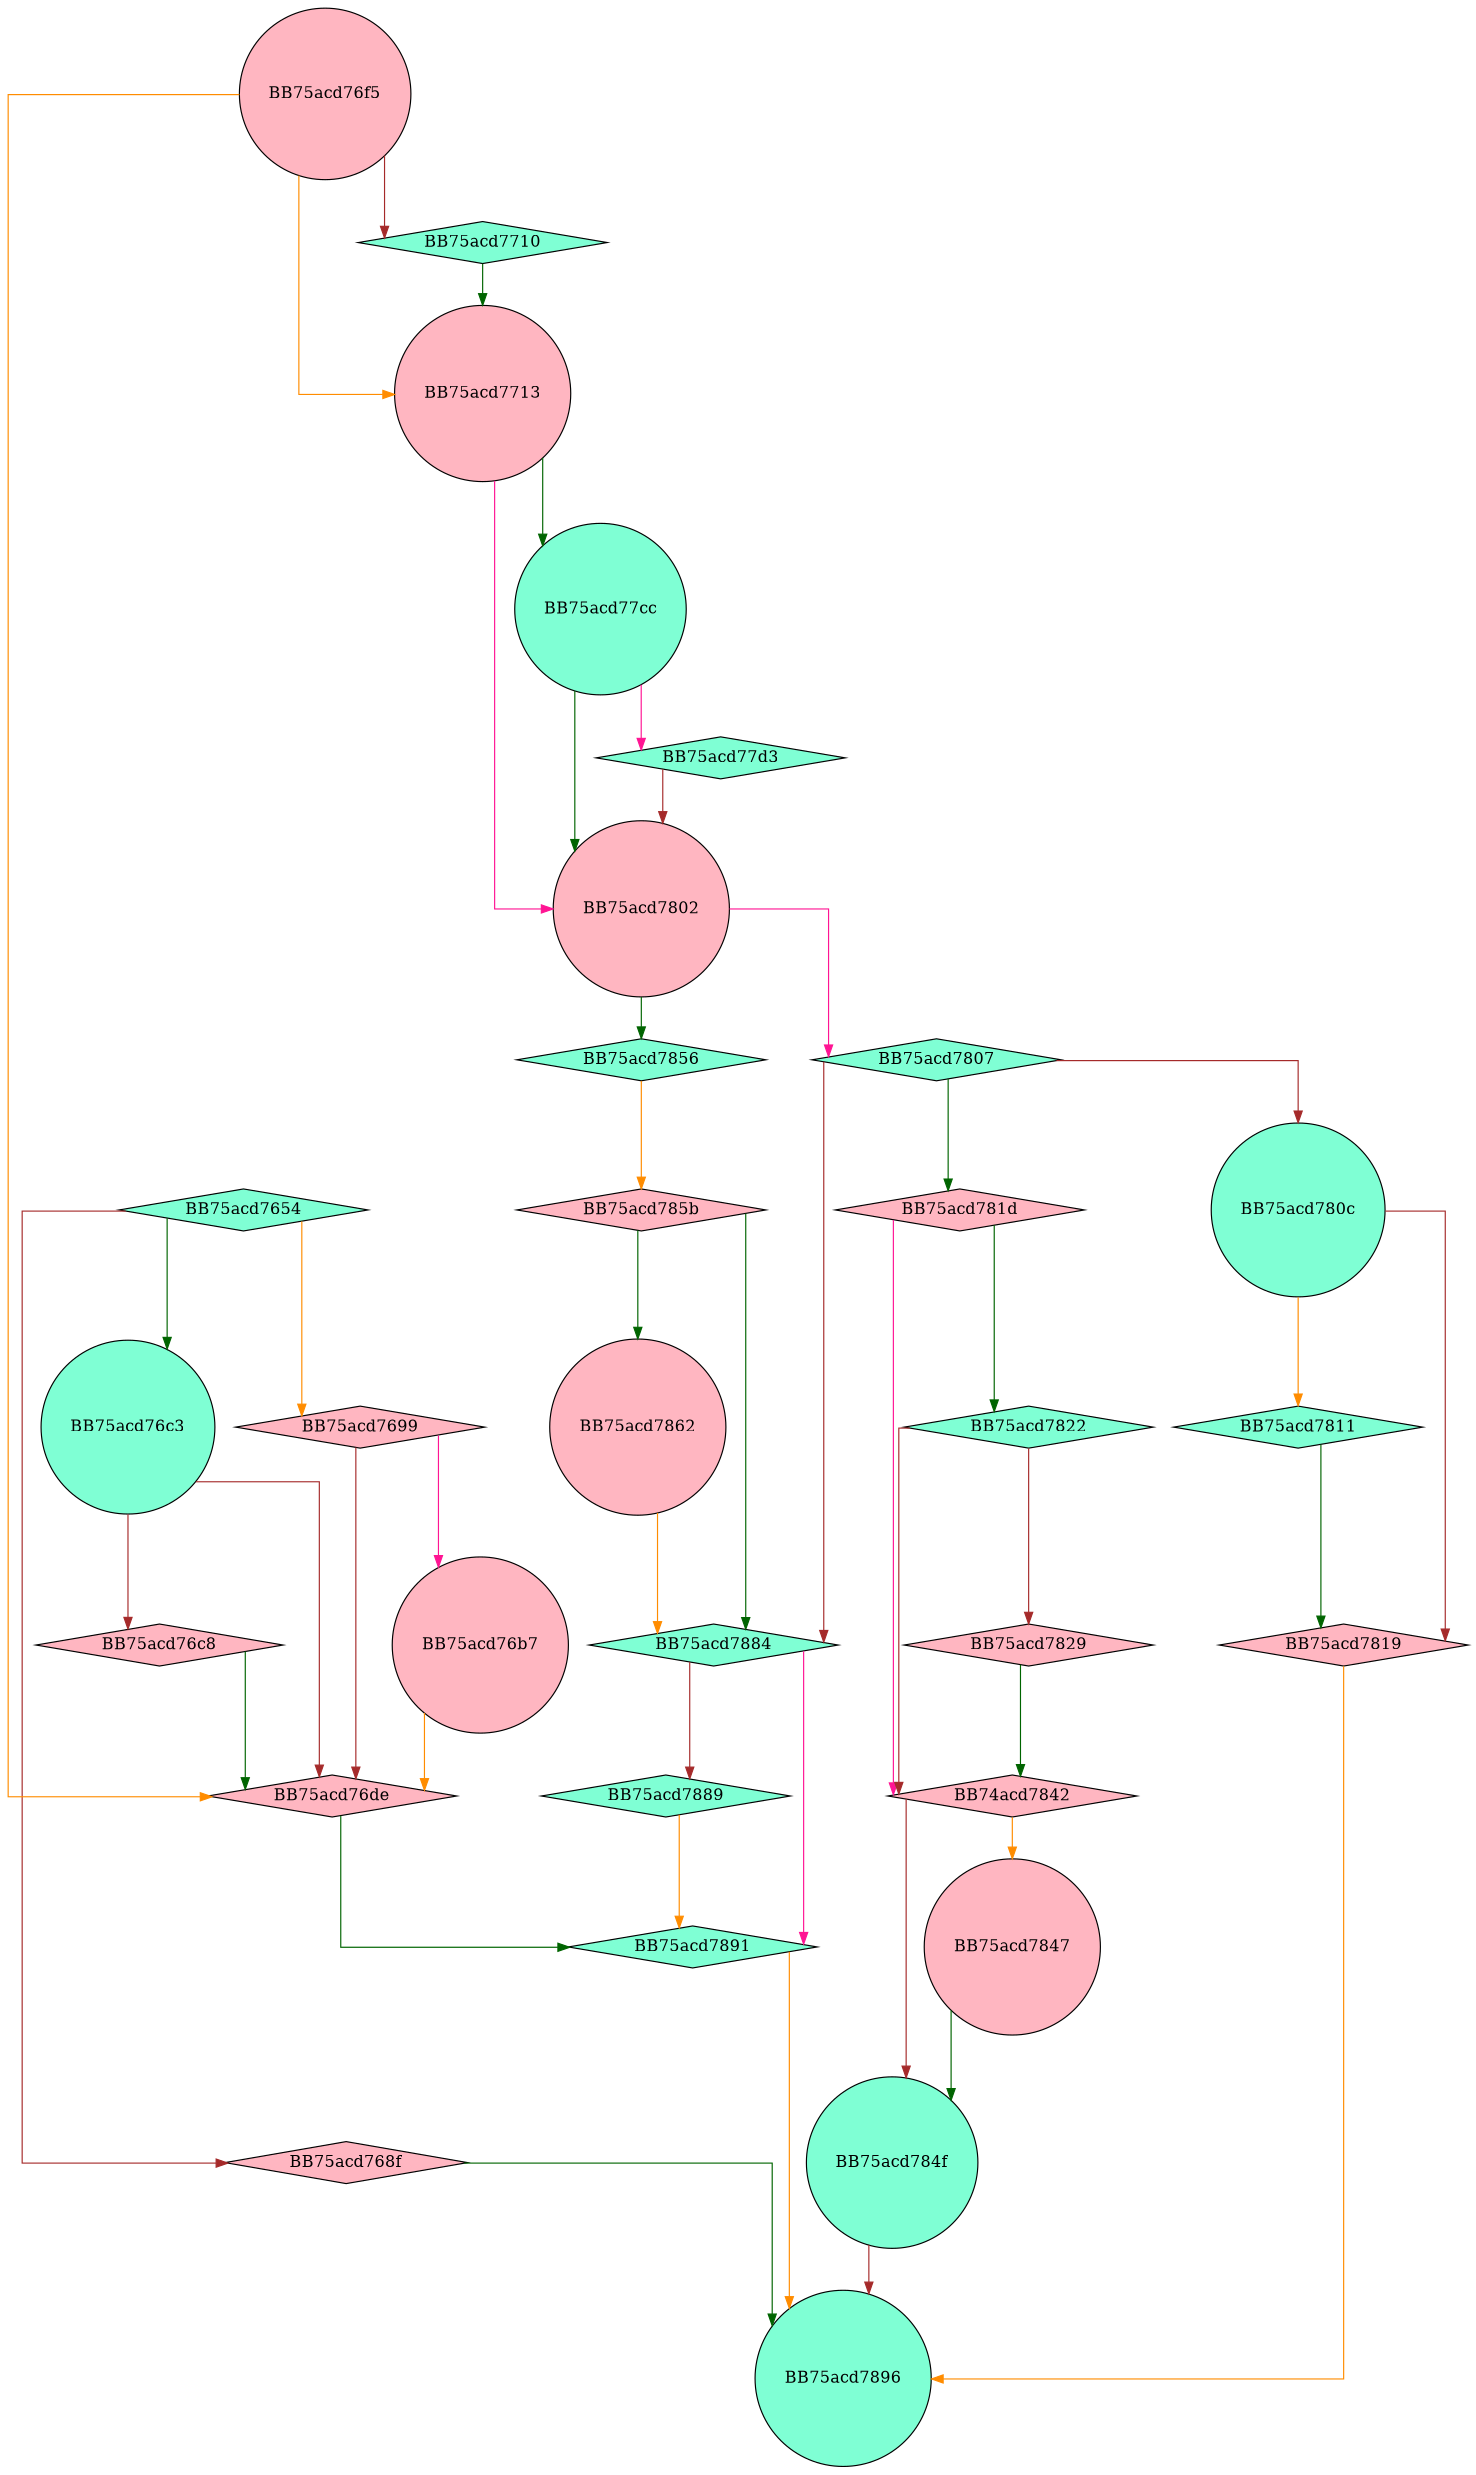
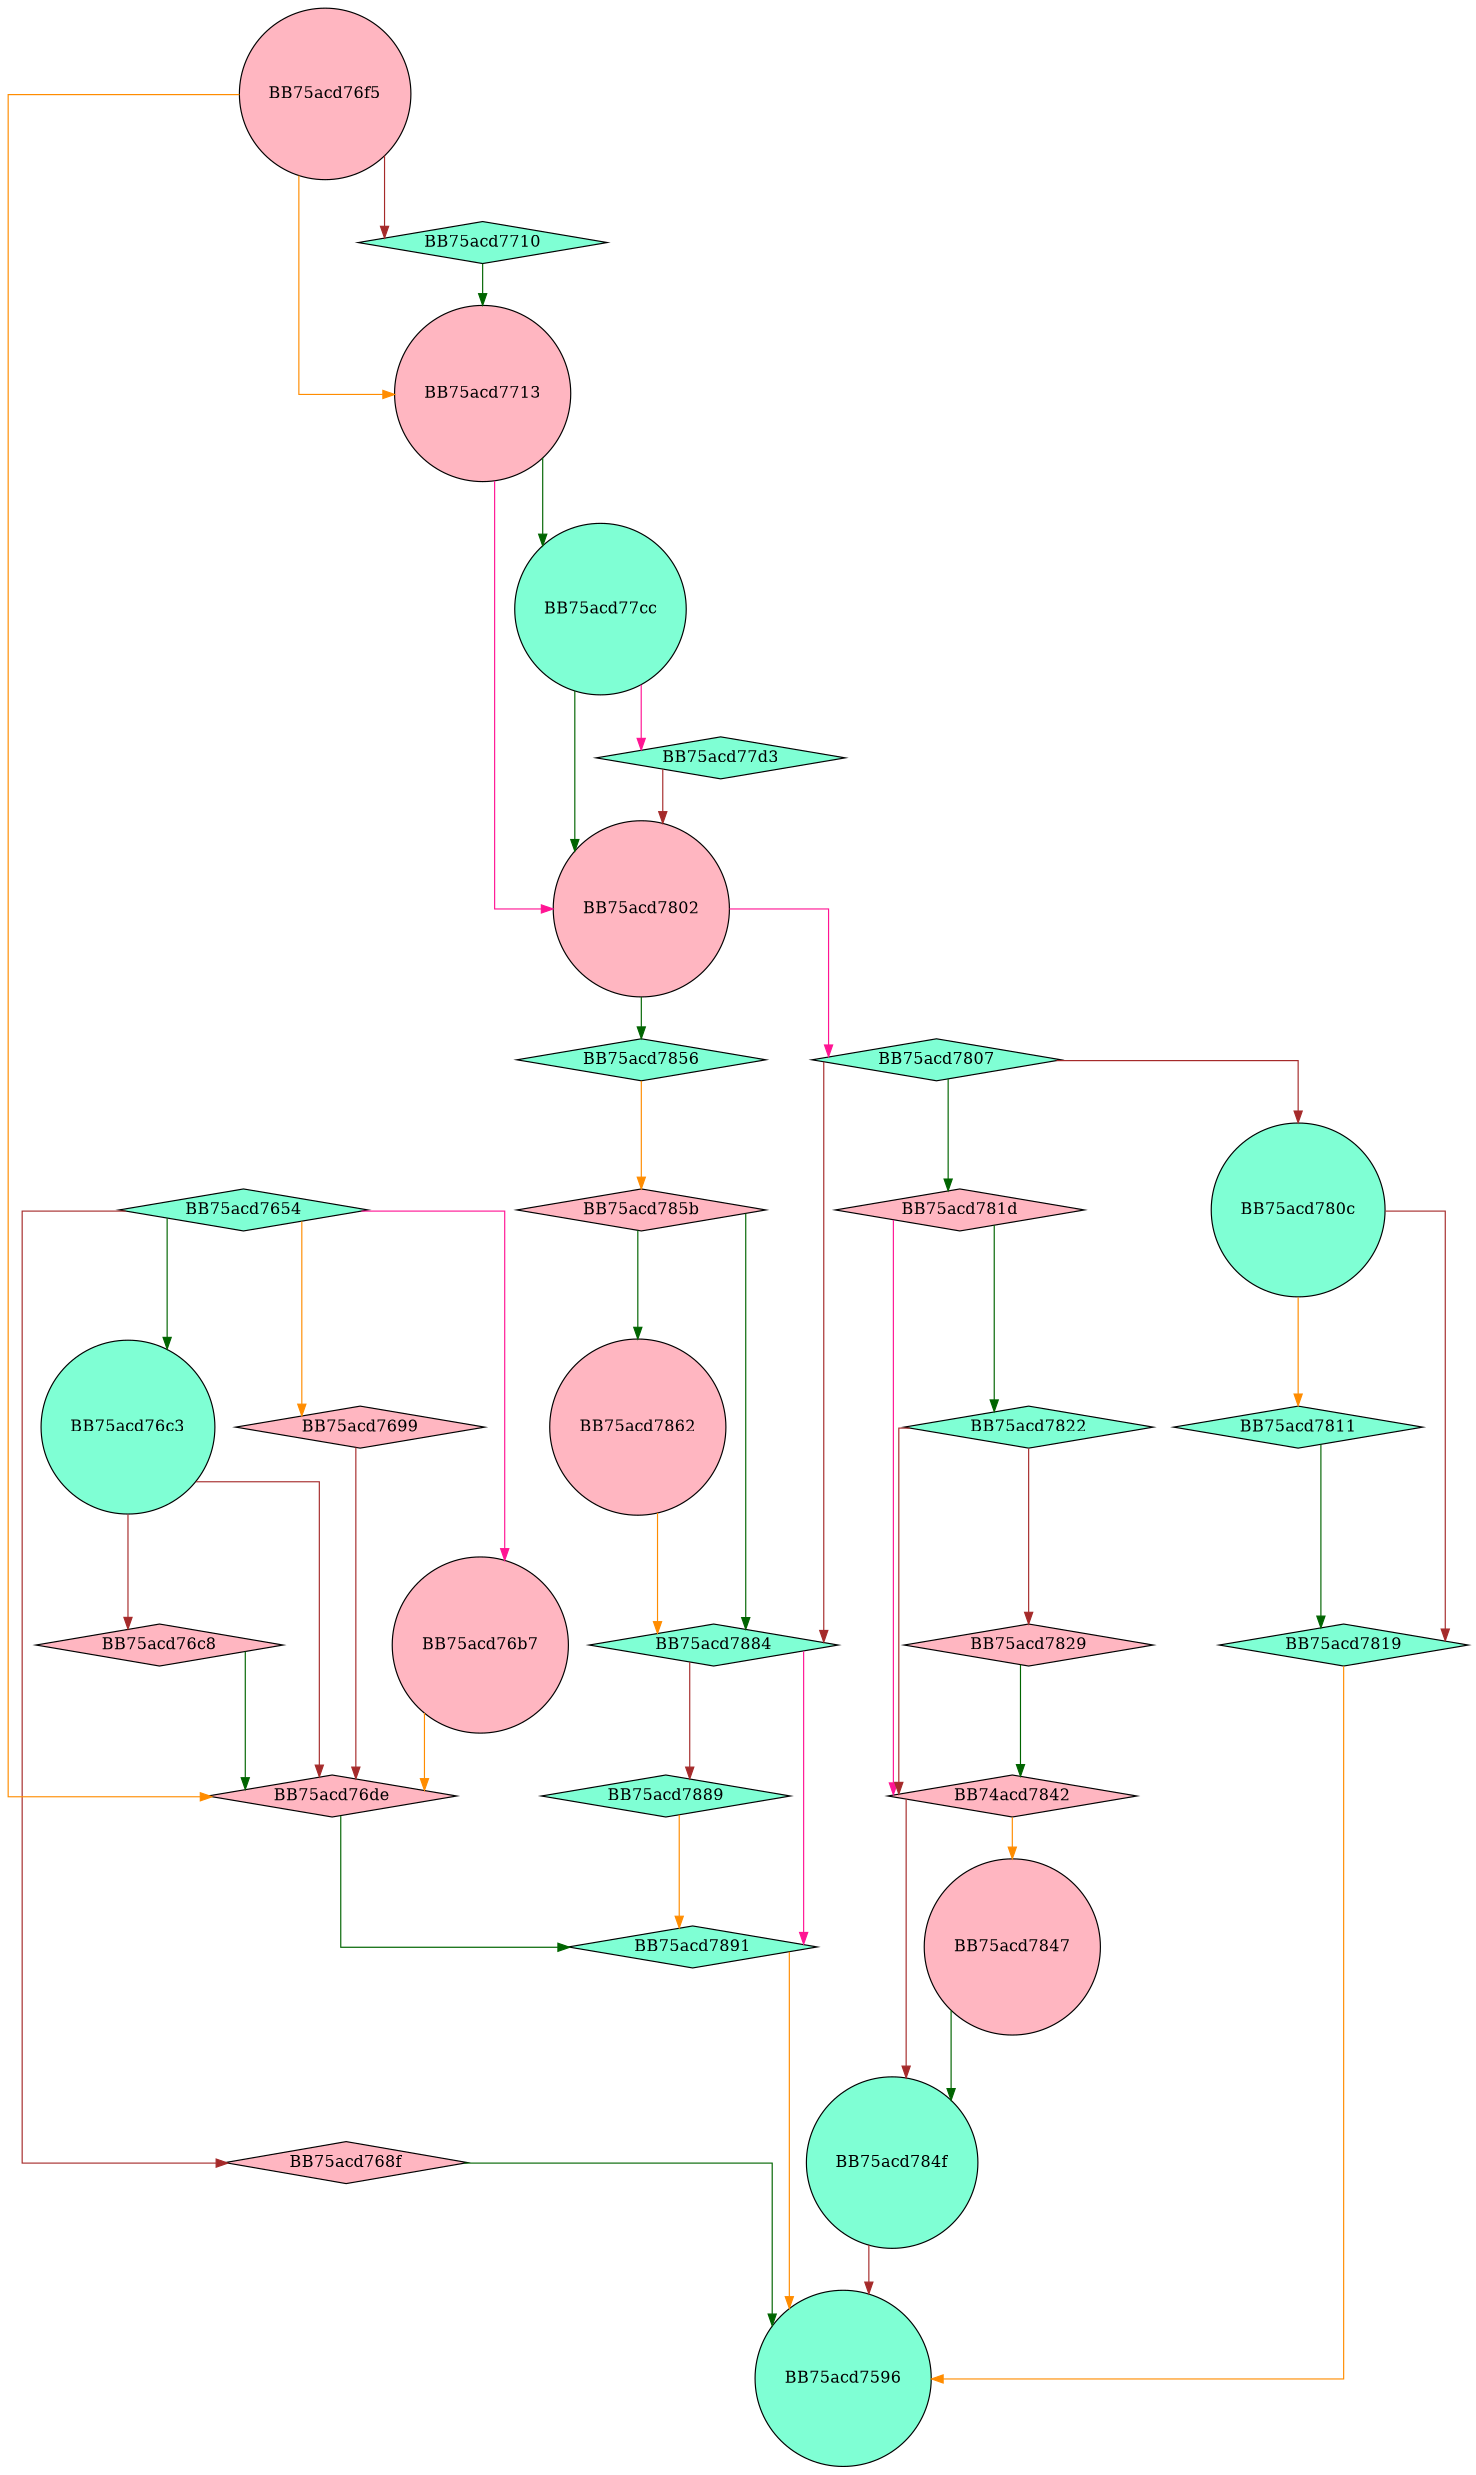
  digraph {
    splines=ortho
    node [fillcolor=lightpink shape=diamond style=filled]
    edge [color=darkgreen]
    BB75acd7699
    BB75acd7654 [fillcolor=aquamarine]
    BB75acd768f
    BB75acd76c3 [fillcolor=aquamarine shape=circle]
    BB75acd76de
    BB75acd76b7 [shape=circle]
-   BB75acd7896 [fillcolor=aquamarine shape=circle]
+   BB75acd7896 [fillcolor=aquamarine shape=circle label=BB75acd7596]
    BB75acd7891 [fillcolor=aquamarine]
    BB75acd76f5 [shape=circle]
    BB75acd7713 [shape=circle]
    BB75acd7710 [fillcolor=aquamarine]
    BB75acd76c8
    BB75acd7802 [shape=circle]
    BB75acd77cc [fillcolor=aquamarine shape=circle]
    BB75acd7856 [fillcolor=aquamarine]
    BB75acd7807 [fillcolor=aquamarine]
    BB75acd77d3 [fillcolor=aquamarine]
    BB75acd785b
    BB75acd7884 [fillcolor=aquamarine]
    BB75acd781d
    BB75acd780c [fillcolor=aquamarine shape=circle]
    BB75acd7889 [fillcolor=aquamarine]
    BB75acd7862 [shape=circle]
    n24 [label=BB74acd7842]
    BB75acd7822 [fillcolor=aquamarine]
-   BB75acd7819
+   BB75acd7819 [fillcolor=aquamarine]
    BB75acd7811 [fillcolor=aquamarine]
    BB75acd784f [fillcolor=aquamarine shape=circle]
    BB75acd7847 [shape=circle]
    BB75acd7829
    BB75acd7699 -> BB75acd76de [color=brown]
-   BB75acd7699 -> BB75acd76b7 [color=deeppink]
+   BB75acd7654 -> BB75acd76b7 [color=deeppink]
    BB75acd7654 -> BB75acd7699 [color=darkorange]
    BB75acd7654 -> BB75acd768f [color=brown]
    BB75acd7654 -> BB75acd76c3
    BB75acd768f -> BB75acd7896
    BB75acd76c3 -> BB75acd76de [color=brown]
    BB75acd76c3 -> BB75acd76c8 [color=brown]
    BB75acd76de -> BB75acd7891
    BB75acd76b7 -> BB75acd76de [color=darkorange]
    BB75acd7891 -> BB75acd7896 [color=darkorange]
    BB75acd76f5 -> BB75acd76de [color=darkorange]
    BB75acd76f5 -> BB75acd7713 [color=darkorange]
    BB75acd76f5 -> BB75acd7710 [color=brown]
    BB75acd7713 -> BB75acd7802 [color=deeppink]
    BB75acd7713 -> BB75acd77cc
    BB75acd7710 -> BB75acd7713
    BB75acd76c8 -> BB75acd76de
    BB75acd7802 -> BB75acd7856
    BB75acd7802 -> BB75acd7807 [color=deeppink]
    BB75acd77cc -> BB75acd7802
    BB75acd77cc -> BB75acd77d3 [color=deeppink]
    BB75acd7856 -> BB75acd785b [color=darkorange]
    BB75acd7807 -> BB75acd7884 [color=brown]
    BB75acd7807 -> BB75acd781d
    BB75acd7807 -> BB75acd780c [color=brown]
    BB75acd77d3 -> BB75acd7802 [color=brown]
    BB75acd785b -> BB75acd7884
    BB75acd785b -> BB75acd7862
    BB75acd7884 -> BB75acd7891 [color=deeppink]
    BB75acd7884 -> BB75acd7889 [color=brown]
    BB75acd781d -> n24 [color=deeppink]
    BB75acd781d -> BB75acd7822
    BB75acd780c -> BB75acd7819 [color=brown]
    BB75acd780c -> BB75acd7811 [color=darkorange]
    BB75acd7889 -> BB75acd7891 [color=darkorange]
    BB75acd7862 -> BB75acd7884 [color=darkorange]
    n24 -> BB75acd784f [color=brown]
    n24 -> BB75acd7847 [color=darkorange]
    BB75acd7822 -> n24 [color=brown]
    BB75acd7822 -> BB75acd7829 [color=brown]
    BB75acd7819 -> BB75acd7896 [color=darkorange]
    BB75acd7811 -> BB75acd7819
    BB75acd784f -> BB75acd7896 [color=brown]
    BB75acd7847 -> BB75acd784f
    BB75acd7829 -> n24
  }
